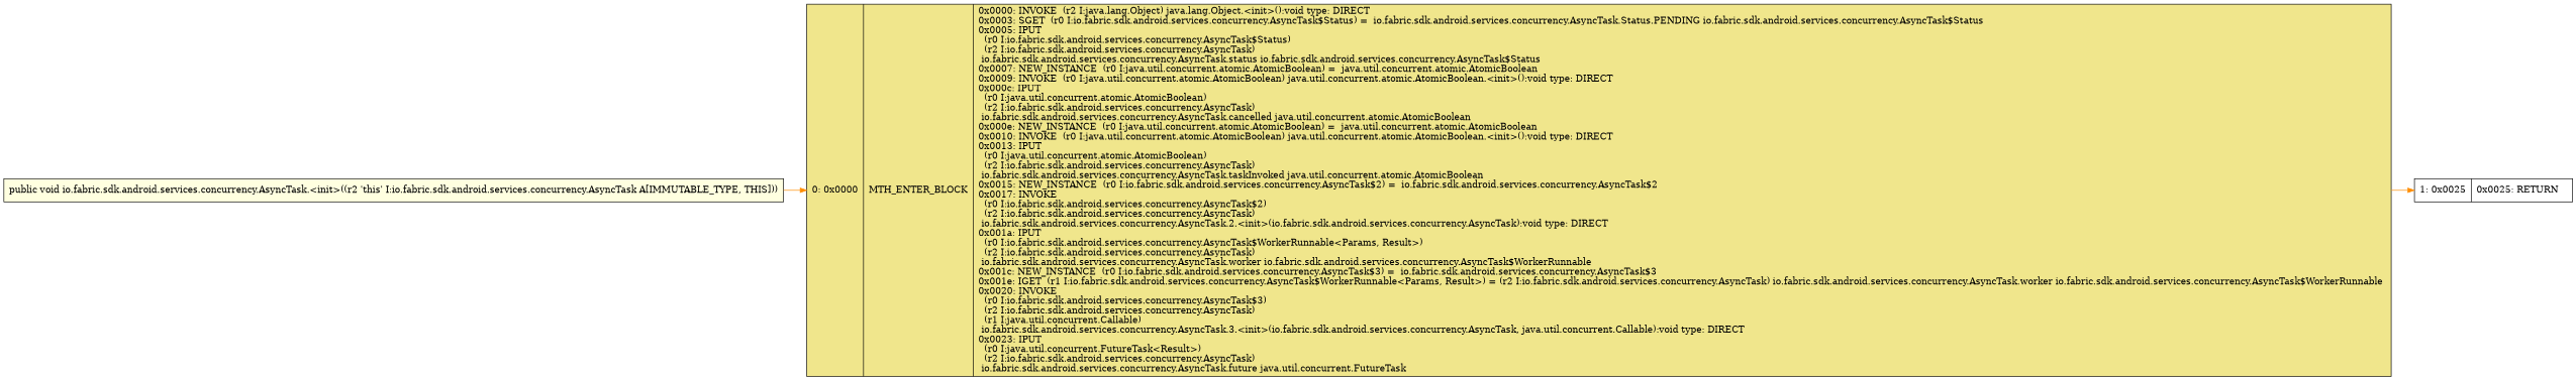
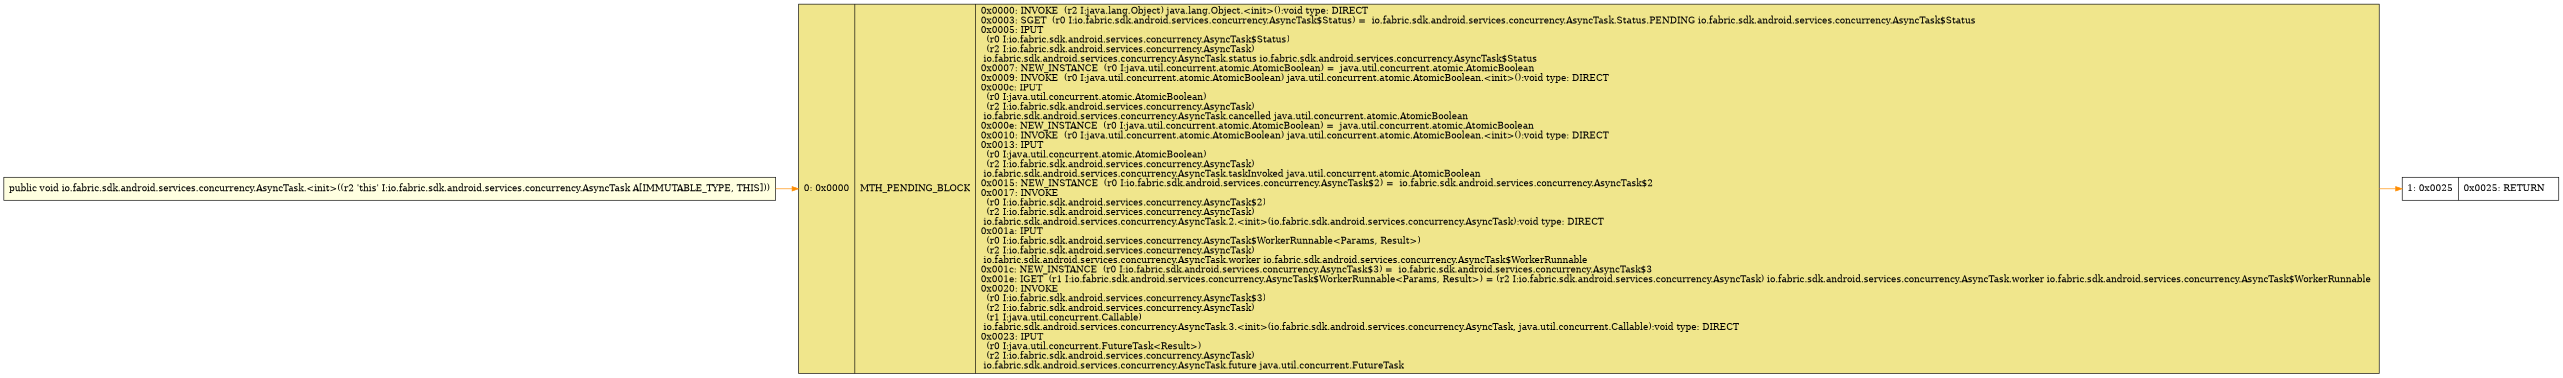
  digraph {
    rankdir=LR
    node [shape=record style=filled]
    edge [color=darkorange]
-   n1 [label="{0\:\ 0x0000|MTH_ENTER_BLOCK\l|0x0000: INVOKE  (r2 I:java.lang.Object) java.lang.Object.\<init\>():void type: DIRECT \l0x0003: SGET  (r0 I:io.fabric.sdk.android.services.concurrency.AsyncTask$Status) =  io.fabric.sdk.android.services.concurrency.AsyncTask.Status.PENDING io.fabric.sdk.android.services.concurrency.AsyncTask$Status \l0x0005: IPUT  \l  (r0 I:io.fabric.sdk.android.services.concurrency.AsyncTask$Status)\l  (r2 I:io.fabric.sdk.android.services.concurrency.AsyncTask)\l io.fabric.sdk.android.services.concurrency.AsyncTask.status io.fabric.sdk.android.services.concurrency.AsyncTask$Status \l0x0007: NEW_INSTANCE  (r0 I:java.util.concurrent.atomic.AtomicBoolean) =  java.util.concurrent.atomic.AtomicBoolean \l0x0009: INVOKE  (r0 I:java.util.concurrent.atomic.AtomicBoolean) java.util.concurrent.atomic.AtomicBoolean.\<init\>():void type: DIRECT \l0x000c: IPUT  \l  (r0 I:java.util.concurrent.atomic.AtomicBoolean)\l  (r2 I:io.fabric.sdk.android.services.concurrency.AsyncTask)\l io.fabric.sdk.android.services.concurrency.AsyncTask.cancelled java.util.concurrent.atomic.AtomicBoolean \l0x000e: NEW_INSTANCE  (r0 I:java.util.concurrent.atomic.AtomicBoolean) =  java.util.concurrent.atomic.AtomicBoolean \l0x0010: INVOKE  (r0 I:java.util.concurrent.atomic.AtomicBoolean) java.util.concurrent.atomic.AtomicBoolean.\<init\>():void type: DIRECT \l0x0013: IPUT  \l  (r0 I:java.util.concurrent.atomic.AtomicBoolean)\l  (r2 I:io.fabric.sdk.android.services.concurrency.AsyncTask)\l io.fabric.sdk.android.services.concurrency.AsyncTask.taskInvoked java.util.concurrent.atomic.AtomicBoolean \l0x0015: NEW_INSTANCE  (r0 I:io.fabric.sdk.android.services.concurrency.AsyncTask$2) =  io.fabric.sdk.android.services.concurrency.AsyncTask$2 \l0x0017: INVOKE  \l  (r0 I:io.fabric.sdk.android.services.concurrency.AsyncTask$2)\l  (r2 I:io.fabric.sdk.android.services.concurrency.AsyncTask)\l io.fabric.sdk.android.services.concurrency.AsyncTask.2.\<init\>(io.fabric.sdk.android.services.concurrency.AsyncTask):void type: DIRECT \l0x001a: IPUT  \l  (r0 I:io.fabric.sdk.android.services.concurrency.AsyncTask$WorkerRunnable\<Params, Result\>)\l  (r2 I:io.fabric.sdk.android.services.concurrency.AsyncTask)\l io.fabric.sdk.android.services.concurrency.AsyncTask.worker io.fabric.sdk.android.services.concurrency.AsyncTask$WorkerRunnable \l0x001c: NEW_INSTANCE  (r0 I:io.fabric.sdk.android.services.concurrency.AsyncTask$3) =  io.fabric.sdk.android.services.concurrency.AsyncTask$3 \l0x001e: IGET  (r1 I:io.fabric.sdk.android.services.concurrency.AsyncTask$WorkerRunnable\<Params, Result\>) = (r2 I:io.fabric.sdk.android.services.concurrency.AsyncTask) io.fabric.sdk.android.services.concurrency.AsyncTask.worker io.fabric.sdk.android.services.concurrency.AsyncTask$WorkerRunnable \l0x0020: INVOKE  \l  (r0 I:io.fabric.sdk.android.services.concurrency.AsyncTask$3)\l  (r2 I:io.fabric.sdk.android.services.concurrency.AsyncTask)\l  (r1 I:java.util.concurrent.Callable)\l io.fabric.sdk.android.services.concurrency.AsyncTask.3.\<init\>(io.fabric.sdk.android.services.concurrency.AsyncTask, java.util.concurrent.Callable):void type: DIRECT \l0x0023: IPUT  \l  (r0 I:java.util.concurrent.FutureTask\<Result\>)\l  (r2 I:io.fabric.sdk.android.services.concurrency.AsyncTask)\l io.fabric.sdk.android.services.concurrency.AsyncTask.future java.util.concurrent.FutureTask \l}" fillcolor=khaki]
+   n1 [label="{0\:\ 0x0000|MTH_PENDING_BLOCK\l|0x0000: INVOKE  (r2 I:java.lang.Object) java.lang.Object.\<init\>():void type: DIRECT \l0x0003: SGET  (r0 I:io.fabric.sdk.android.services.concurrency.AsyncTask$Status) =  io.fabric.sdk.android.services.concurrency.AsyncTask.Status.PENDING io.fabric.sdk.android.services.concurrency.AsyncTask$Status \l0x0005: IPUT  \l  (r0 I:io.fabric.sdk.android.services.concurrency.AsyncTask$Status)\l  (r2 I:io.fabric.sdk.android.services.concurrency.AsyncTask)\l io.fabric.sdk.android.services.concurrency.AsyncTask.status io.fabric.sdk.android.services.concurrency.AsyncTask$Status \l0x0007: NEW_INSTANCE  (r0 I:java.util.concurrent.atomic.AtomicBoolean) =  java.util.concurrent.atomic.AtomicBoolean \l0x0009: INVOKE  (r0 I:java.util.concurrent.atomic.AtomicBoolean) java.util.concurrent.atomic.AtomicBoolean.\<init\>():void type: DIRECT \l0x000c: IPUT  \l  (r0 I:java.util.concurrent.atomic.AtomicBoolean)\l  (r2 I:io.fabric.sdk.android.services.concurrency.AsyncTask)\l io.fabric.sdk.android.services.concurrency.AsyncTask.cancelled java.util.concurrent.atomic.AtomicBoolean \l0x000e: NEW_INSTANCE  (r0 I:java.util.concurrent.atomic.AtomicBoolean) =  java.util.concurrent.atomic.AtomicBoolean \l0x0010: INVOKE  (r0 I:java.util.concurrent.atomic.AtomicBoolean) java.util.concurrent.atomic.AtomicBoolean.\<init\>():void type: DIRECT \l0x0013: IPUT  \l  (r0 I:java.util.concurrent.atomic.AtomicBoolean)\l  (r2 I:io.fabric.sdk.android.services.concurrency.AsyncTask)\l io.fabric.sdk.android.services.concurrency.AsyncTask.taskInvoked java.util.concurrent.atomic.AtomicBoolean \l0x0015: NEW_INSTANCE  (r0 I:io.fabric.sdk.android.services.concurrency.AsyncTask$2) =  io.fabric.sdk.android.services.concurrency.AsyncTask$2 \l0x0017: INVOKE  \l  (r0 I:io.fabric.sdk.android.services.concurrency.AsyncTask$2)\l  (r2 I:io.fabric.sdk.android.services.concurrency.AsyncTask)\l io.fabric.sdk.android.services.concurrency.AsyncTask.2.\<init\>(io.fabric.sdk.android.services.concurrency.AsyncTask):void type: DIRECT \l0x001a: IPUT  \l  (r0 I:io.fabric.sdk.android.services.concurrency.AsyncTask$WorkerRunnable\<Params, Result\>)\l  (r2 I:io.fabric.sdk.android.services.concurrency.AsyncTask)\l io.fabric.sdk.android.services.concurrency.AsyncTask.worker io.fabric.sdk.android.services.concurrency.AsyncTask$WorkerRunnable \l0x001c: NEW_INSTANCE  (r0 I:io.fabric.sdk.android.services.concurrency.AsyncTask$3) =  io.fabric.sdk.android.services.concurrency.AsyncTask$3 \l0x001e: IGET  (r1 I:io.fabric.sdk.android.services.concurrency.AsyncTask$WorkerRunnable\<Params, Result\>) = (r2 I:io.fabric.sdk.android.services.concurrency.AsyncTask) io.fabric.sdk.android.services.concurrency.AsyncTask.worker io.fabric.sdk.android.services.concurrency.AsyncTask$WorkerRunnable \l0x0020: INVOKE  \l  (r0 I:io.fabric.sdk.android.services.concurrency.AsyncTask$3)\l  (r2 I:io.fabric.sdk.android.services.concurrency.AsyncTask)\l  (r1 I:java.util.concurrent.Callable)\l io.fabric.sdk.android.services.concurrency.AsyncTask.3.\<init\>(io.fabric.sdk.android.services.concurrency.AsyncTask, java.util.concurrent.Callable):void type: DIRECT \l0x0023: IPUT  \l  (r0 I:java.util.concurrent.FutureTask\<Result\>)\l  (r2 I:io.fabric.sdk.android.services.concurrency.AsyncTask)\l io.fabric.sdk.android.services.concurrency.AsyncTask.future java.util.concurrent.FutureTask \l}" fillcolor=khaki]
    n2 [label="{1\:\ 0x0025|0x0025: RETURN   \l}" fillcolor=white]
    n3 [label="{public void io.fabric.sdk.android.services.concurrency.AsyncTask.\<init\>((r2 'this' I:io.fabric.sdk.android.services.concurrency.AsyncTask A[IMMUTABLE_TYPE, THIS])) }" fillcolor=lightyellow]
    n1 -> n2
    n3 -> n1
  }
